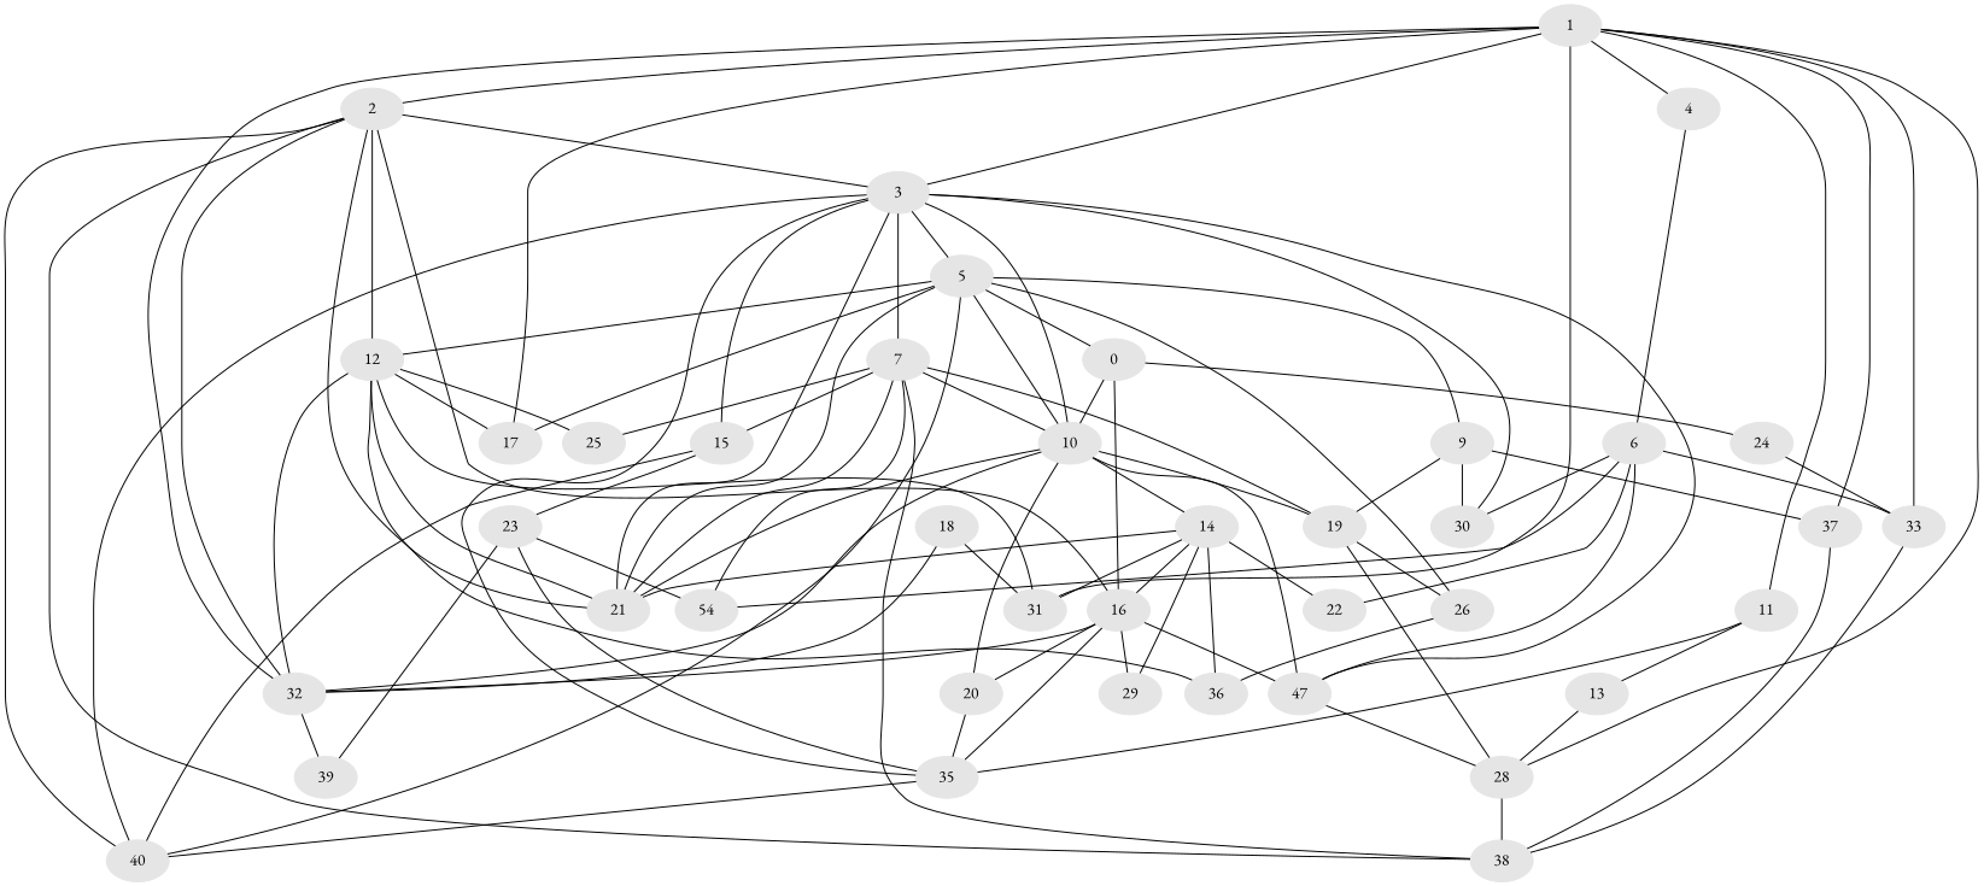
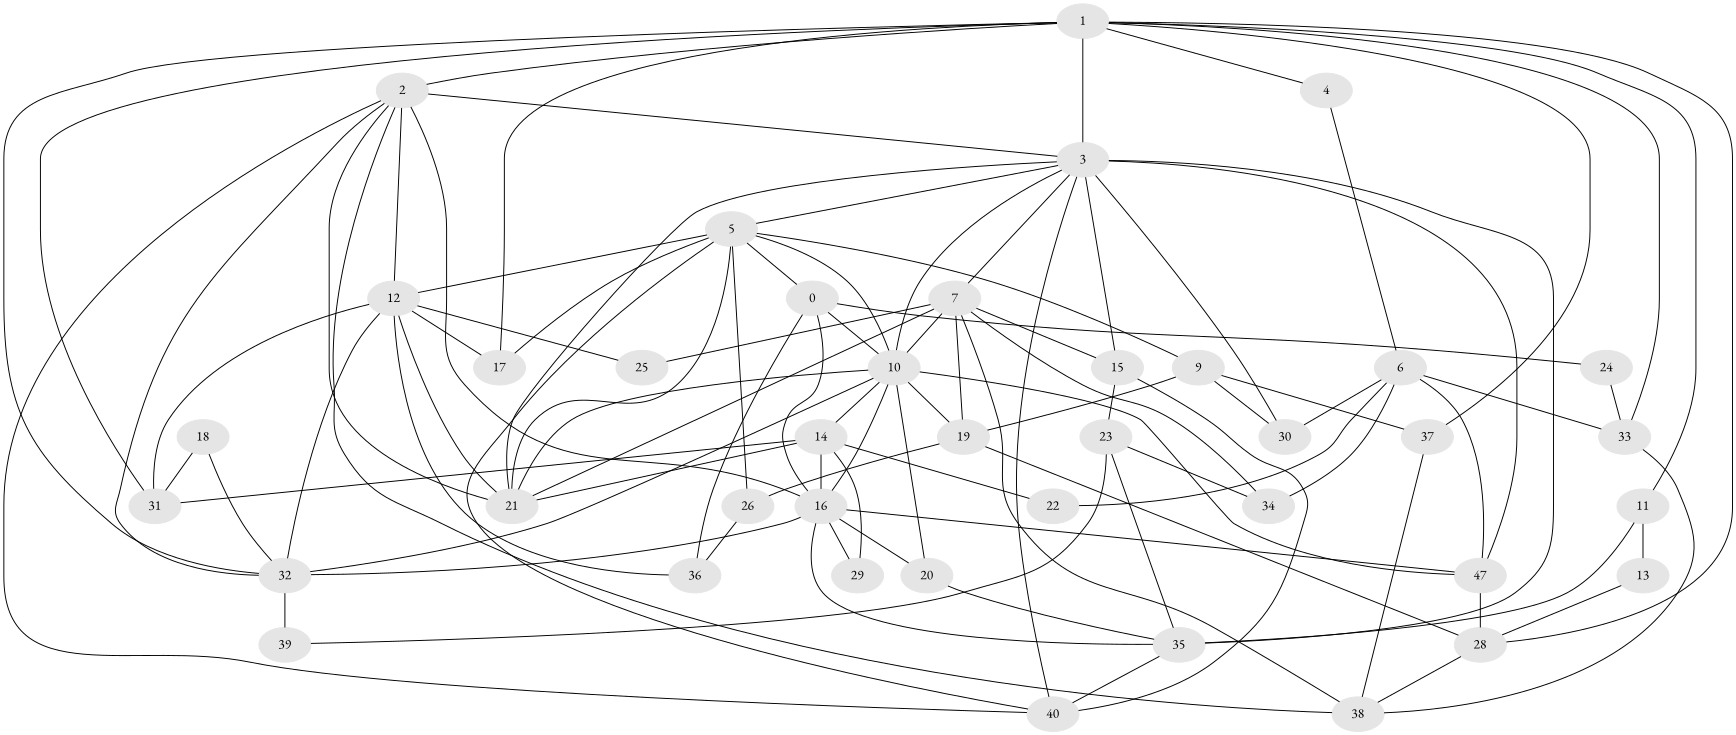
  graph {
    fontname="EB Garamond"
    node [color=gray90 fontname="EB Garamond" style=filled]
    edge [fontname="EB Garamond" weight=1.0]
    1
    2
    3
    4
    11
    17
    28
    31
    32
    37
    33
    12
    16
    21
    38
    40
    5
    7
    10
    15
    n21 [label=47]
    30
    35
    6
    22
-   34 [label=54]
+   34
    13
    39
    25
    36
    20
    29
    n33 [label=0]
    9
    26
    19
    14
    23
    24
    18
    1 -- 2
    1 -- 3 [weight=2.0]
    1 -- 4
    1 -- 11
    1 -- 17
    1 -- 28
    1 -- 31
    1 -- 32
    1 -- 37
    1 -- 33
    2 -- 3 [weight=2.0]
    2 -- 32
    2 -- 12
    2 -- 16
    2 -- 21
    2 -- 38
    2 -- 40
    3 -- 21
    3 -- 40
    3 -- 5 [weight=2.0]
    3 -- 7 [weight=2.0]
    3 -- 10
    3 -- 15 [weight=3.0]
    3 -- n21 [weight=2.0]
    3 -- 30
    3 -- 35 [weight=2.0]
    4 -- 6
    11 -- 35
    11 -- 13
    28 -- 38
    32 -- 39
    37 -- 38
    33 -- 38
    12 -- 17
    12 -- 31
    12 -- 32
    12 -- 21 [weight=2.0]
    12 -- 25
    12 -- 36
    16 -- 32
    16 -- n21
    16 -- 35
    16 -- 20
    16 -- 29
    5 -- 17 [weight=2.0]
    5 -- 12
    5 -- 21
    5 -- 40
    5 -- 10
    5 -- n33 [weight=2.0]
    5 -- 9
    5 -- 26 [weight=2.0]
    7 -- 21
    7 -- 38
    7 -- 10 [weight=3.0]
    7 -- 15
    7 -- 34
    7 -- 25 [weight=2.0]
    7 -- 19
    10 -- 32
+   10 -- 16 [weight=3.0]
    10 -- 21 [weight=2.0]
    10 -- n21
    10 -- 20
    10 -- 19
    10 -- 14
    15 -- 40
    15 -- 23
    n21 -- 28
    35 -- 40
    6 -- 33
    6 -- n21
    6 -- 30
    6 -- 22
    6 -- 34
    13 -- 28
    20 -- 35
    n33 -- 16
    n33 -- 10 [weight=2.0]
-   14 -- 36
+   n33 -- 36
    n33 -- 24
    9 -- 37
    9 -- 30
    9 -- 19
    26 -- 36
    19 -- 28
    19 -- 26
    14 -- 31
    14 -- 16
    14 -- 21
    14 -- 22
    14 -- 29
    23 -- 35
    23 -- 34
    23 -- 39
    24 -- 33
    18 -- 31
    18 -- 32
  }
